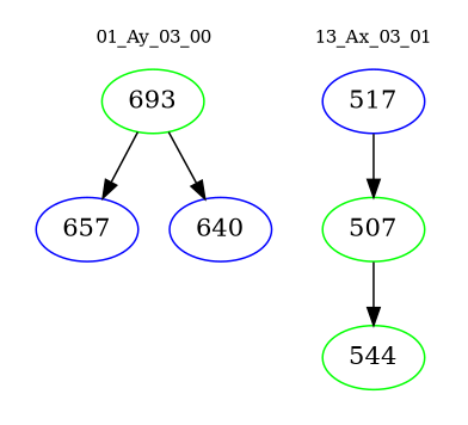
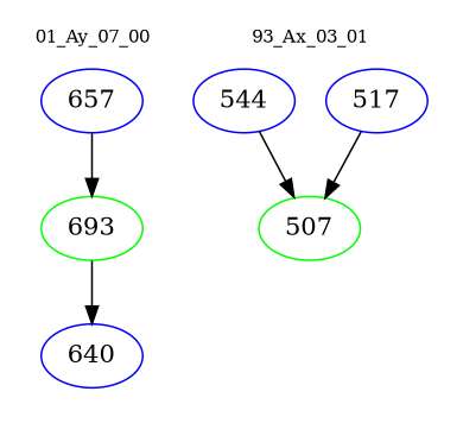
  digraph {
    node [color=blue]
    edge [color=black]
    n1 [label=657]
    n2 [color=green label=693]
    n3 [label=640]
    n4 [label=517]
    n5 [color=green label=507]
-   n6 [color=green label=544]
+   n6 [label=544]
    subgraph cluster_1 {
      color=white
      fontsize=10
-     label="01_Ay_03_00"
+     label="01_Ay_07_00"
      n1
      n2
      n3
    }
    subgraph cluster_2 {
      color=white
      fontsize=10
-     label="13_Ax_03_01"
+     label="93_Ax_03_01"
      n4
      n5
      n6
    }
-   n2 -> n1
+   n1 -> n2
    n2 -> n3
    n4 -> n5
-   n5 -> n6
+   n6 -> n5
  }
